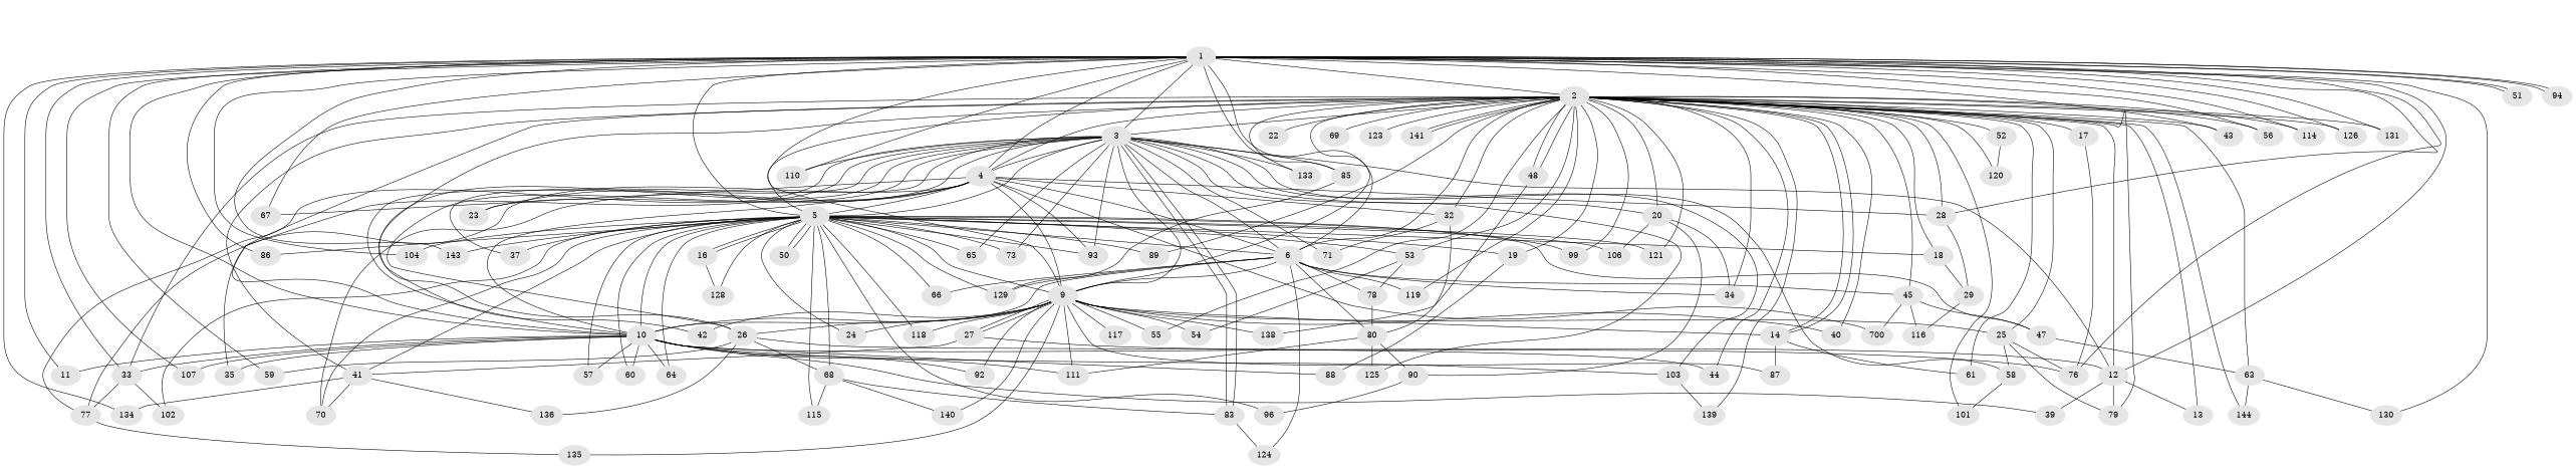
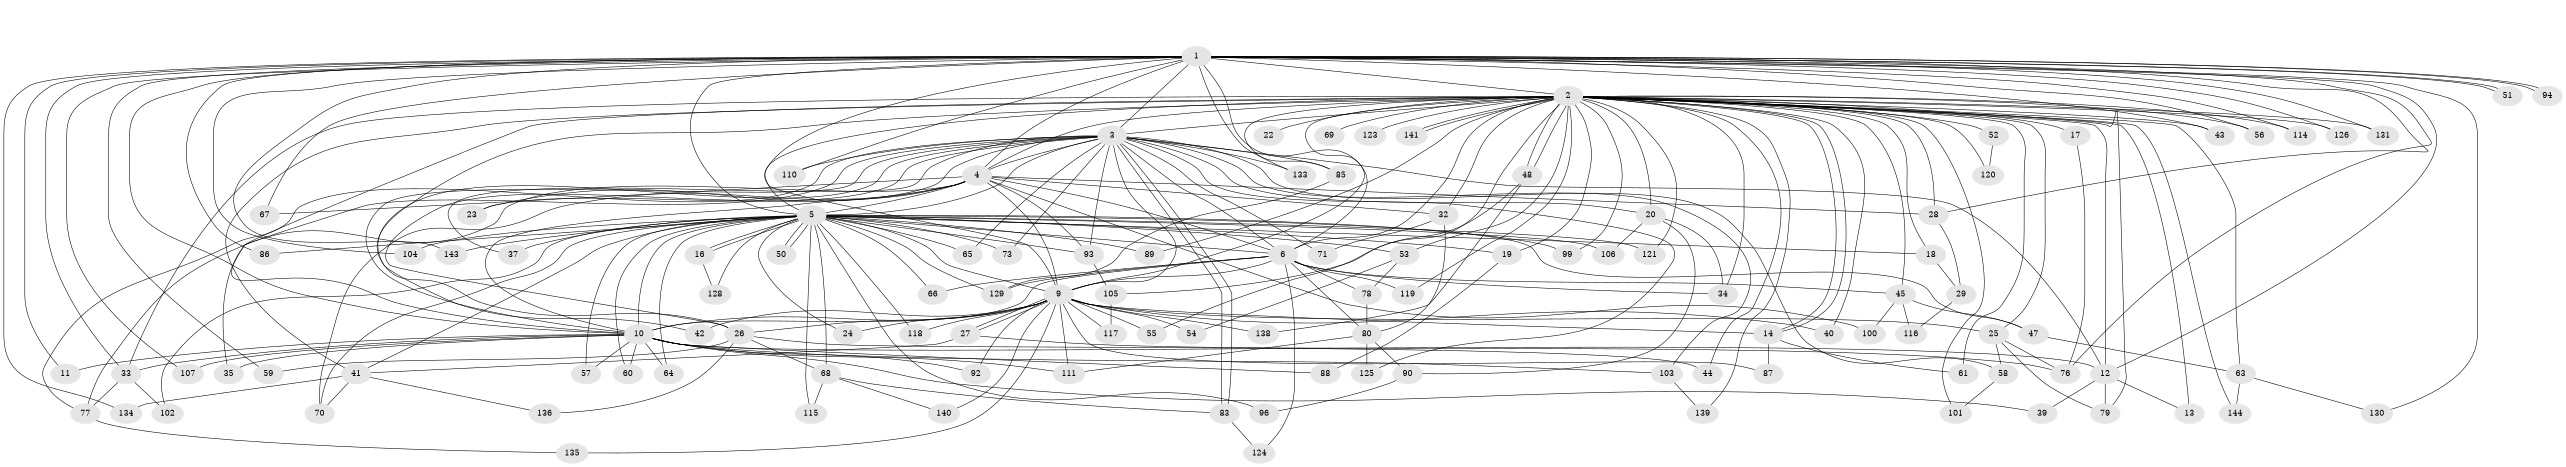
  graph {
    node [color=gray90 style=filled]
    1 [super="+15"]
    2 [super="+8"]
    3 [super="+81"]
    4 [super="+46"]
    5 [super="+7"]
    6 [super="+49"]
    9 [super="+31"]
    10 [super="+30"]
    11
    12 [super="+38"]
    28 [super="+62"]
    33 [super="+82"]
    43
    51
    56
    59
    67
    76 [super="+97"]
    86
    94
    104
    107
    110
    114
    126
    130
    131
    133
    134
    143
    13 [super="+72"]
    14
    17 [super="+84"]
    18
    19
    20 [super="+122"]
    22
    25
    26 [super="+142"]
    32
    34
    40
    41 [super="+74"]
    44
    45 [super="+95"]
    48
    52
    53 [super="+75"]
    55
    61
    63
    69
    79 [super="+109"]
    85
    89
    99
    101
    119
    120
    121
    123
    139
    141
    144
    23
    35
    37
    42
    58
    65
    71
    73
    77 [super="+132"]
    83 [super="+108"]
    93 [super="+98"]
    103
    125
    70 [super="+113"]
-   100 [label=700]
+   100
    16
    24
    47
    50
    57
    60
    64
    66
    68
    96
    102
    106
    115
    118
    128
    129 [super="+138"]
    78
    80 [super="+91"]
    124
    27
    54
    87
    92
    111 [super="+112"]
    117
    135
    n106 [label=138]
    140
    39
    88
    29
    90
    136
    116
+   105
    1 -- 2 [weight=2]
    1 -- 3
    1 -- 4
    1 -- 5 [weight=2]
    1 -- 6
    1 -- 9
    1 -- 10
    1 -- 11
    1 -- 12
    1 -- 28
    1 -- 33
    1 -- 43
    1 -- 51
    1 -- 51
    1 -- 56
    1 -- 59
    1 -- 67
    1 -- 76
    1 -- 86
    1 -- 94
    1 -- 94
    1 -- 104
    1 -- 107
    1 -- 110
    1 -- 114
    1 -- 126
    1 -- 130
    1 -- 131
    1 -- 133
    1 -- 134
    1 -- 143
    2 -- 3 [weight=2]
    2 -- 4 [weight=2]
    2 -- 5 [weight=4]
    2 -- 6 [weight=2]
    2 -- 9 [weight=2]
    2 -- 10 [weight=2]
    2 -- 12 [weight=2]
    2 -- 28
    2 -- 33
    2 -- 43
    2 -- 56
    2 -- 114
    2 -- 126
    2 -- 131
    2 -- 13 [weight=2]
    2 -- 14
    2 -- 14
    2 -- 17 [weight=2]
    2 -- 18
    2 -- 19
    2 -- 20
    2 -- 22 [weight=2]
    2 -- 25
    2 -- 26
    2 -- 32
    2 -- 34
    2 -- 40
    2 -- 41
    2 -- 44
    2 -- 45 [weight=2]
    2 -- 48
    2 -- 48
    2 -- 52
    2 -- 53
    2 -- 55
    2 -- 61
    2 -- 63
    2 -- 69 [weight=2]
    2 -- 79
    2 -- 85
    2 -- 89
    2 -- 99
    2 -- 101
    2 -- 119
    2 -- 120
    2 -- 121
    2 -- 123 [weight=2]
    2 -- 139
    2 -- 141
    2 -- 141
    2 -- 144
    3 -- 4 [weight=2]
    3 -- 5 [weight=2]
    3 -- 6 [weight=2]
    3 -- 9
    3 -- 10
    3 -- 12
    3 -- 110
    3 -- 133
    3 -- 20
    3 -- 26
    3 -- 85
    3 -- 23
    3 -- 35
    3 -- 37
    3 -- 42
    3 -- 58
    3 -- 65
    3 -- 71
    3 -- 73
    3 -- 77
    3 -- 83
    3 -- 83
    3 -- 93
    3 -- 103
    3 -- 125
    4 -- 5 [weight=2]
    4 -- 6
    4 -- 9
    4 -- 10
    4 -- 28
    4 -- 67
    4 -- 32
    4 -- 23
    4 -- 77
    4 -- 93
    4 -- 70
    4 -- 100
    5 -- 6 [weight=2]
    5 -- 9 [weight=2]
    5 -- 10 [weight=2]
    5 -- 86
    5 -- 104
    5 -- 143
    5 -- 18
    5 -- 19
    5 -- 41
    5 -- 53
    5 -- 89
    5 -- 99
    5 -- 121
    5 -- 37
    5 -- 65
    5 -- 73
    5 -- 93
    5 -- 70
    5 -- 16
    5 -- 16
    5 -- 24
    5 -- 47
    5 -- 50
    5 -- 50
    5 -- 57
    5 -- 60
    5 -- 64
    5 -- 66
    5 -- 68
    5 -- 96
    5 -- 102
    5 -- 106
    5 -- 115
    5 -- 118
    5 -- 128
    5 -- 129
    6 -- 9
    6 -- 10
    6 -- 34
    6 -- 45
    6 -- 119
    6 -- 66
    6 -- 129
    6 -- 78
    6 -- 80
    6 -- 124
    9 -- 10
    9 -- 14
    9 -- 25
    9 -- 26
    9 -- 40
    9 -- 55
    9 -- 42
    9 -- 24
    9 -- 118
    9 -- 27
    9 -- 27
    9 -- 54
    9 -- 87
    9 -- 92
    9 -- 111
    9 -- 117
    9 -- 135
    9 -- n106
    9 -- 140
    10 -- 11
    10 -- 12 [weight=2]
    10 -- 33
    10 -- 107
    10 -- 35
    10 -- 103
    10 -- 57
    10 -- 60
    10 -- 64
    10 -- 92
    10 -- 111
    10 -- 39
    10 -- 88
    12 -- 13
    12 -- 79
    12 -- 39
    28 -- 29
    33 -- 77
    33 -- 102
    14 -- 61
    14 -- 87
    17 -- 76
    18 -- 29
    19 -- 88
    20 -- 34
    20 -- 106
    20 -- 90
    25 -- 76
    25 -- 79
    25 -- 58
    26 -- 59
    26 -- 44
    26 -- 68
    26 -- 136
    32 -- 71
    32 -- 80
    41 -- 134
    41 -- 70
    41 -- 136
    45 -- 100
    45 -- 47
    45 -- 116
    48 -- n106
+   48 -- 105
    52 -- 120
    53 -- 78
    53 -- 54
    63 -- 130
    63 -- 144
    85 -- 129
    58 -- 101
    77 -- 135
    83 -- 124
+   93 -- 105
    103 -- 139
    16 -- 128
    47 -- 63
    68 -- 83
    68 -- 115
    68 -- 140
    78 -- 80
    80 -- 125
    80 -- 111
    80 -- 90
    27 -- 76
    27 -- 41
    29 -- 116
    90 -- 96
+   105 -- 117
  }
